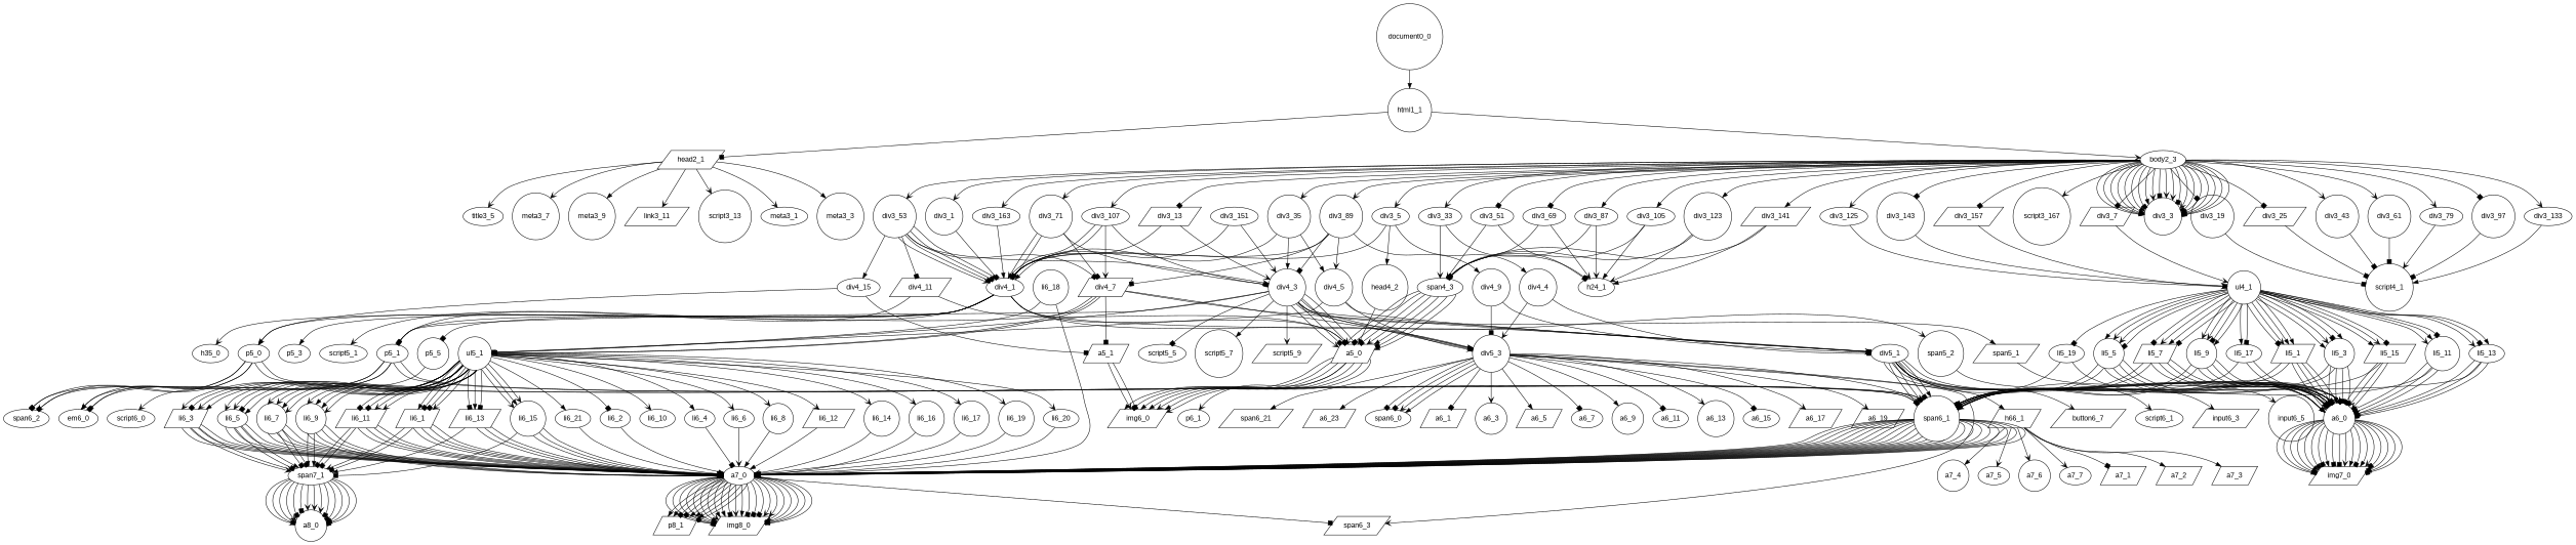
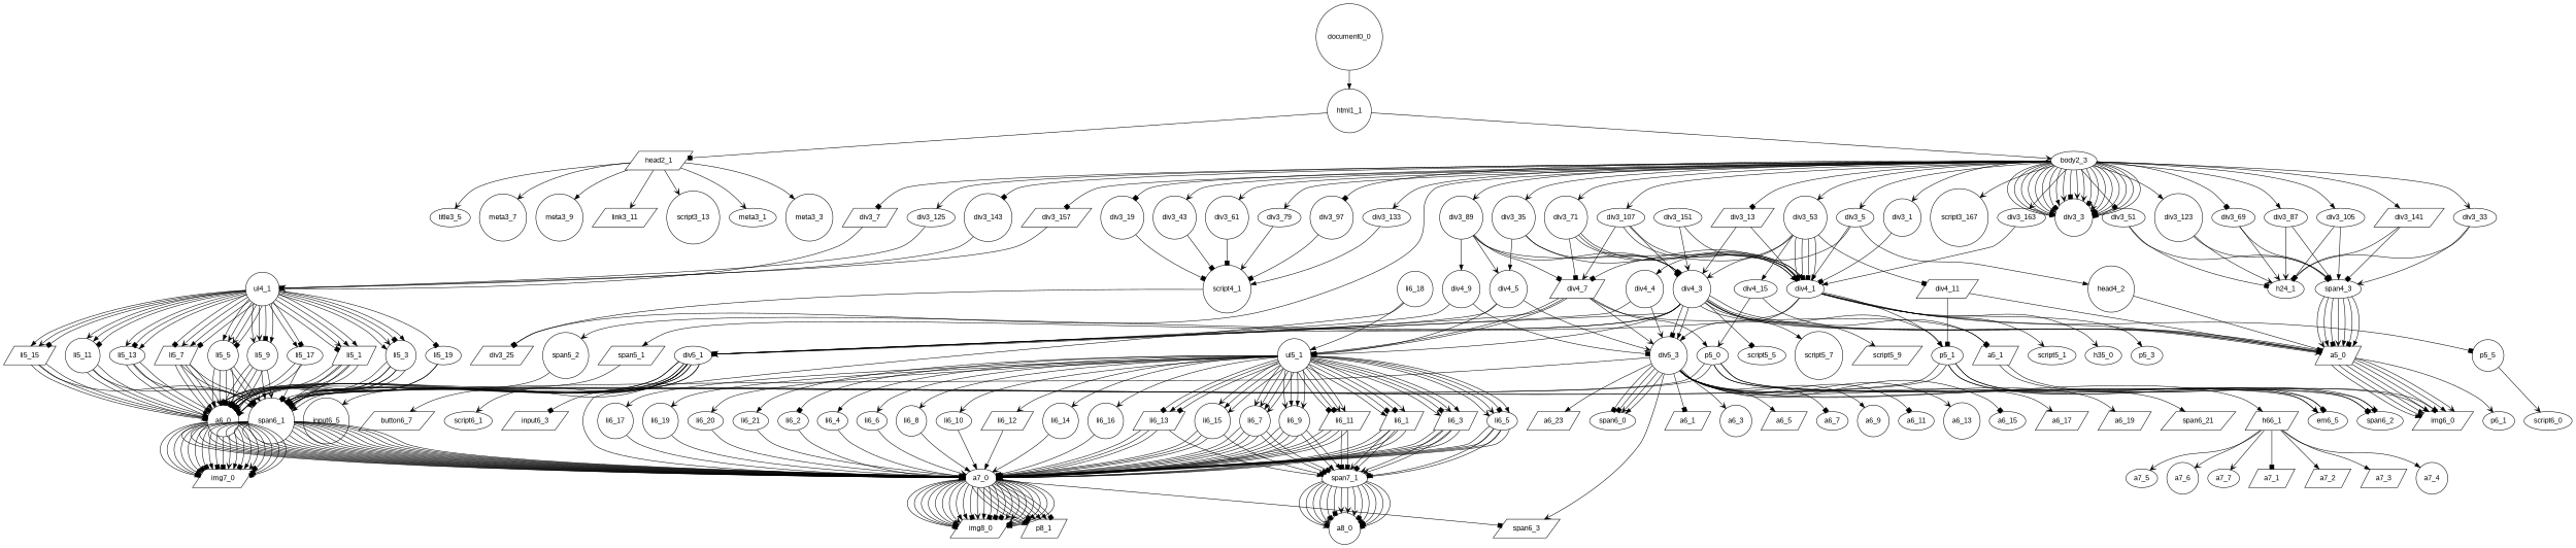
  digraph {
    fontname="Liberation Sans"
    node [fontname="Liberation Sans" shape=circle]
    edge [arrowhead=vee fontname="Liberation Sans"]
    document0_0
    html1_1
    head2_1 [shape=parallelogram]
    body2_3 [shape=ellipse]
    meta3_1 [shape=ellipse]
    meta3_3
    title3_5 [shape=ellipse]
    meta3_7
    meta3_9
    link3_11 [shape=parallelogram]
    script3_13
    div3_1
    div3_3
    div3_5 [shape=ellipse]
    div3_7 [shape=parallelogram]
    div3_13 [shape=parallelogram]
    div3_19
    div3_25 [shape=parallelogram]
    div3_33 [shape=ellipse]
    div3_35
    div3_43
    div3_51 [shape=ellipse]
    div3_53
    div3_61
    div3_69 [shape=ellipse]
    div3_71
    div3_79 [shape=ellipse]
    div3_87 [shape=ellipse]
    div3_89
    div3_97
    div3_105 [shape=ellipse]
    div3_107 [shape=ellipse]
    div3_123
    div3_125 [shape=ellipse]
    div3_133 [shape=ellipse]
    div3_141 [shape=parallelogram]
    div3_143
    div3_157 [shape=parallelogram]
    div3_163 [shape=ellipse]
    script3_167
    div4_1 [shape=ellipse]
    n42 [label=head4_2]
    div4_4
    ul4_1
    div4_3
    script4_1
    h24_1 [shape=ellipse]
    span4_3 [shape=ellipse]
    div4_5
    div4_7 [shape=parallelogram]
    div4_11 [shape=parallelogram]
    div4_15 [shape=ellipse]
    div4_9
    div3_151 [shape=ellipse]
    div5_1 [shape=ellipse]
    div5_3
    a5_0 [shape=parallelogram]
    script5_1 [shape=ellipse]
    p5_1 [shape=ellipse]
    h35_0 [shape=ellipse]
    p5_3 [shape=ellipse]
    p5_5
    span6_1
    script6_1 [shape=ellipse]
    input6_3 [shape=parallelogram]
    input6_5
    button6_7 [shape=parallelogram]
    a6_0
    span6_3 [shape=parallelogram]
    h66_1 [shape=parallelogram]
    a6_1 [shape=parallelogram]
    a6_3
    a6_5 [shape=parallelogram]
    a6_7 [shape=ellipse]
    a6_9
    a6_11 [shape=ellipse]
    a6_13
    a6_15 [shape=ellipse]
    a6_17 [shape=parallelogram]
    a6_19 [shape=parallelogram]
    span6_21 [shape=parallelogram]
    a6_23 [shape=parallelogram]
    span6_0 [shape=ellipse]
    img6_0 [shape=parallelogram]
    p6_1 [shape=ellipse]
-   em6_0 [shape=ellipse]
+   em6_0 [shape=ellipse label=em6_5]
    span6_2 [shape=ellipse]
    script6_0 [shape=ellipse]
    a7_0 [shape=ellipse]
    img7_0 [shape=parallelogram]
    a7_1 [shape=parallelogram]
    a7_2 [shape=parallelogram]
    a7_3 [shape=parallelogram]
    a7_4
    a7_5 [shape=ellipse]
    a7_6
    a7_7 [shape=ellipse]
    img8_0 [shape=parallelogram]
    p8_1 [shape=parallelogram]
    li5_1 [shape=parallelogram]
    li5_3
    li5_5
    li5_7 [shape=parallelogram]
    li5_9
    li5_11
    li5_13 [shape=ellipse]
    li5_15 [shape=parallelogram]
    li5_17 [shape=ellipse]
    li5_19 [shape=ellipse]
    script5_5 [shape=ellipse]
    script5_7
    script5_9 [shape=parallelogram]
    ul5_1
    span5_1 [shape=parallelogram]
    span5_2
    li6_1 [shape=parallelogram]
    li6_3 [shape=parallelogram]
    li6_5 [shape=ellipse]
    li6_7
    li6_9
    li6_11 [shape=parallelogram]
    li6_13 [shape=parallelogram]
    li6_15
    li6_2 [shape=ellipse]
    li6_4 [shape=ellipse]
    li6_6 [shape=ellipse]
    li6_8
    li6_10 [shape=ellipse]
    li6_12 [shape=parallelogram]
    li6_14
    li6_16
    li6_17
    li6_19
    li6_20 [shape=ellipse]
    li6_21 [shape=ellipse]
    span7_1 [shape=ellipse]
    li6_18
    a8_0
    p5_0 [shape=ellipse]
    a5_1 [shape=parallelogram]
    document0_0 -> html1_1 [arrowhead=normal]
    html1_1 -> head2_1 [arrowhead=box]
    html1_1 -> body2_3
    head2_1 -> meta3_1
    head2_1 -> meta3_3 [arrowhead=normal]
    head2_1 -> title3_5
    head2_1 -> meta3_7
    head2_1 -> meta3_9 [arrowhead=normal]
    head2_1 -> link3_11
    head2_1 -> script3_13
    body2_3 -> div3_1
    body2_3 -> div3_3 [arrowhead=normal]
    body2_3 -> div3_3 [arrowhead=normal]
    body2_3 -> div3_3 [arrowhead=normal]
    body2_3 -> div3_3 [arrowhead=normal]
    body2_3 -> div3_3 [arrowhead=normal]
    body2_3 -> div3_3 [arrowhead=normal]
    body2_3 -> div3_3 [arrowhead=box]
    body2_3 -> div3_3 [arrowhead=normal]
    body2_3 -> div3_3
    body2_3 -> div3_3 [arrowhead=box]
    body2_3 -> div3_3
    body2_3 -> div3_3
    body2_3 -> div3_3 [arrowhead=box]
    body2_3 -> div3_3
    body2_3 -> div3_3 [arrowhead=box]
    body2_3 -> div3_3 [arrowhead=normal]
    body2_3 -> div3_3
    body2_3 -> div3_3 [arrowhead=box]
    body2_3 -> div3_3 [arrowhead=box]
    body2_3 -> div3_3 [arrowhead=normal]
    body2_3 -> div3_5
    body2_3 -> div3_7 [arrowhead=box]
    body2_3 -> div3_13 [arrowhead=box]
    body2_3 -> div3_19 [arrowhead=box]
    body2_3 -> div3_25 [arrowhead=box]
    body2_3 -> div3_33
    body2_3 -> div3_35
    body2_3 -> div3_43
    body2_3 -> div3_51 [arrowhead=box]
    body2_3 -> div3_53
    body2_3 -> div3_61
    body2_3 -> div3_69 [arrowhead=box]
    body2_3 -> div3_71
    body2_3 -> div3_79
    body2_3 -> div3_87 [arrowhead=normal]
    body2_3 -> div3_89
    body2_3 -> div3_97 [arrowhead=box]
    body2_3 -> div3_105 [arrowhead=normal]
    body2_3 -> div3_107
    body2_3 -> div3_123 [arrowhead=normal]
    body2_3 -> div3_125
    body2_3 -> div3_133
    body2_3 -> div3_141 [arrowhead=normal]
    body2_3 -> div3_143 [arrowhead=box]
    body2_3 -> div3_157 [arrowhead=box]
    body2_3 -> div3_163
    body2_3 -> script3_167
    div3_1 -> div4_1 [arrowhead=box]
    div3_5 -> div4_1 [arrowhead=normal]
    div3_5 -> n42 [arrowhead=normal]
    div3_5 -> div4_4 [arrowhead=normal]
    div3_7 -> ul4_1
    div3_13 -> div4_1 [arrowhead=box]
    div3_13 -> div4_3
    div3_19 -> script4_1 [arrowhead=box]
-   div3_25 -> script4_1 [arrowhead=box]
+   script4_1 -> div3_25 [arrowhead=box]
    div3_33 -> h24_1 [arrowhead=box]
    div3_33 -> span4_3
    div3_35 -> div4_1
    div3_35 -> div4_3 [arrowhead=normal]
    div3_35 -> div4_5 [arrowhead=normal]
    div3_43 -> script4_1 [arrowhead=box]
    div3_51 -> h24_1 [arrowhead=box]
    div3_51 -> span4_3
    div3_53 -> div4_1
    div3_53 -> div4_1 [arrowhead=box]
    div3_53 -> div4_1 [arrowhead=box]
    div3_53 -> div4_1 [arrowhead=normal]
    div3_53 -> div4_3
    div3_53 -> div4_7 [arrowhead=box]
    div3_53 -> div4_11 [arrowhead=box]
    div3_53 -> div4_15 [arrowhead=normal]
    div3_61 -> script4_1 [arrowhead=box]
    div3_69 -> h24_1
    div3_69 -> span4_3 [arrowhead=box]
    div3_71 -> div4_1
    div3_71 -> div4_1 [arrowhead=normal]
    div3_71 -> div4_3 [arrowhead=normal]
    div3_71 -> div4_7 [arrowhead=box]
    div3_79 -> script4_1
    div3_87 -> h24_1
    div3_87 -> span4_3 [arrowhead=normal]
    div3_89 -> div4_1 [arrowhead=normal]
    div3_89 -> div4_3 [arrowhead=box]
    div3_89 -> div4_5
    div3_89 -> div4_7 [arrowhead=box]
    div3_89 -> div4_9 [arrowhead=normal]
    div3_97 -> script4_1 [arrowhead=box]
    div3_105 -> h24_1 [arrowhead=normal]
    div3_105 -> span4_3 [arrowhead=normal]
    div3_107 -> div4_1 [arrowhead=normal]
    div3_107 -> div4_1 [arrowhead=normal]
    div3_107 -> div4_3 [arrowhead=box]
    div3_107 -> div4_7
    div3_123 -> h24_1
    div3_123 -> span4_3 [arrowhead=normal]
    div3_125 -> ul4_1
    div3_133 -> script4_1 [arrowhead=normal]
    div3_141 -> h24_1 [arrowhead=normal]
    div3_141 -> span4_3 [arrowhead=box]
    div3_143 -> ul4_1
    div3_157 -> ul4_1 [arrowhead=box]
    div3_163 -> div4_1 [arrowhead=normal]
    div4_1 -> div5_1 [arrowhead=box]
    div4_1 -> div5_3 [arrowhead=normal]
    div4_1 -> a5_0 [arrowhead=box]
    div4_1 -> script5_1
    div4_1 -> p5_1 [arrowhead=normal]
    div4_1 -> h35_0
    div4_1 -> p5_3 [arrowhead=normal]
    div4_1 -> p5_5 [arrowhead=box]
    n42 -> a5_0 [arrowhead=normal]
    div4_4 -> div5_1 [arrowhead=box]
    div4_4 -> div5_3
    ul4_1 -> li5_1 [arrowhead=box]
    ul4_1 -> li5_1
    ul4_1 -> li5_1 [arrowhead=normal]
    ul4_1 -> li5_1 [arrowhead=normal]
    ul4_1 -> li5_3 [arrowhead=normal]
    ul4_1 -> li5_3
    ul4_1 -> li5_3 [arrowhead=box]
    ul4_1 -> li5_3 [arrowhead=normal]
    ul4_1 -> li5_5 [arrowhead=normal]
    ul4_1 -> li5_5
    ul4_1 -> li5_5
    ul4_1 -> li5_5 [arrowhead=box]
    ul4_1 -> li5_7 [arrowhead=box]
    ul4_1 -> li5_7
    ul4_1 -> li5_7 [arrowhead=normal]
    ul4_1 -> li5_7 [arrowhead=box]
    ul4_1 -> li5_9
    ul4_1 -> li5_9
    ul4_1 -> li5_9 [arrowhead=box]
    ul4_1 -> li5_9 [arrowhead=normal]
    ul4_1 -> li5_11
    ul4_1 -> li5_11 [arrowhead=normal]
    ul4_1 -> li5_11 [arrowhead=box]
    ul4_1 -> li5_13
    ul4_1 -> li5_13 [arrowhead=box]
    ul4_1 -> li5_13 [arrowhead=normal]
    ul4_1 -> li5_15 [arrowhead=normal]
    ul4_1 -> li5_15
    ul4_1 -> li5_15 [arrowhead=box]
    ul4_1 -> li5_17 [arrowhead=normal]
    ul4_1 -> li5_17 [arrowhead=box]
    ul4_1 -> li5_19 [arrowhead=box]
    div4_3 -> div5_1
    div4_3 -> div5_3 [arrowhead=box]
    div4_3 -> div5_3 [arrowhead=normal]
    div4_3 -> a5_0
    div4_3 -> a5_0 [arrowhead=box]
    div4_3 -> a5_0
    div4_3 -> a5_0 [arrowhead=box]
    div4_3 -> p5_1 [arrowhead=normal]
    div4_3 -> script5_5 [arrowhead=box]
    div4_3 -> script5_7 [arrowhead=normal]
    div4_3 -> script5_9
    div4_3 -> ul5_1 [arrowhead=normal]
    div4_3 -> span5_1 [arrowhead=normal]
    div4_3 -> span5_2
    span4_3 -> a5_0
    span4_3 -> a5_0 [arrowhead=normal]
    span4_3 -> a5_0 [arrowhead=box]
    span4_3 -> a5_0
    span4_3 -> a5_0 [arrowhead=normal]
    span4_3 -> a5_0 [arrowhead=box]
    span4_3 -> a5_0 [arrowhead=normal]
    div4_5 -> div5_1
    div4_5 -> div5_3
    div4_5 -> ul5_1 [arrowhead=box]
    div4_7 -> div5_1
    div4_7 -> div5_3
    div4_7 -> ul5_1 [arrowhead=normal]
    div4_7 -> ul5_1 [arrowhead=normal]
    div4_7 -> p5_0 [arrowhead=normal]
    div4_7 -> a5_1 [arrowhead=box]
    div4_11 -> a5_0 [arrowhead=box]
    div4_11 -> p5_1 [arrowhead=box]
    div4_15 -> p5_0
    div4_15 -> a5_1 [arrowhead=box]
    div4_9 -> div5_1 [arrowhead=normal]
    div4_9 -> div5_3 [arrowhead=box]
    div3_151 -> div4_1
    div3_151 -> div4_3
    div5_1 -> span6_1 [arrowhead=box]
    div5_1 -> span6_1
    div5_1 -> span6_1 [arrowhead=box]
    div5_1 -> span6_1 [arrowhead=normal]
    div5_1 -> script6_1
-   div5_1 -> input6_3
+   div5_1 -> input6_3 [arrowhead=box]
    div5_1 -> input6_5
    div5_1 -> button6_7
    div5_1 -> a6_0
    div5_1 -> a6_0 [arrowhead=box]
    div5_1 -> a6_0
    div5_1 -> a6_0
    div5_3 -> span6_1
    div5_3 -> span6_3
    div5_3 -> h66_1 [arrowhead=normal]
    div5_3 -> a6_1 [arrowhead=box]
    div5_3 -> a6_3
    div5_3 -> a6_5 [arrowhead=normal]
    div5_3 -> a6_7 [arrowhead=box]
    div5_3 -> a6_9 [arrowhead=normal]
    div5_3 -> a6_11 [arrowhead=box]
    div5_3 -> a6_13
    div5_3 -> a6_15 [arrowhead=box]
    div5_3 -> a6_17
    div5_3 -> a6_19
    div5_3 -> span6_21 [arrowhead=normal]
    div5_3 -> a6_23 [arrowhead=normal]
    div5_3 -> span6_0 [arrowhead=box]
    div5_3 -> span6_0 [arrowhead=box]
    div5_3 -> span6_0
    div5_3 -> span6_0 [arrowhead=normal]
    a5_0 -> img6_0 [arrowhead=normal]
    a5_0 -> img6_0 [arrowhead=box]
    a5_0 -> img6_0 [arrowhead=normal]
    a5_0 -> img6_0 [arrowhead=normal]
    a5_0 -> img6_0
    a5_0 -> img6_0 [arrowhead=normal]
    a5_0 -> img6_0
    a5_0 -> p6_1
    p5_1 -> span6_1 [arrowhead=normal]
    p5_1 -> span6_1
    p5_1 -> em6_0 [arrowhead=normal]
    p5_1 -> em6_0 [arrowhead=box]
    p5_1 -> span6_2 [arrowhead=box]
    p5_1 -> span6_2
    p5_5 -> script6_0
    span6_1 -> a7_0 [arrowhead=normal]
    span6_1 -> a7_0 [arrowhead=box]
    span6_1 -> a7_0 [arrowhead=box]
    span6_1 -> a7_0 [arrowhead=box]
    span6_1 -> a7_0
    span6_1 -> a7_0 [arrowhead=box]
    span6_1 -> a7_0 [arrowhead=normal]
    span6_1 -> a7_0 [arrowhead=box]
    span6_1 -> a7_0
    span6_1 -> a7_0
    span6_1 -> a7_0
    span6_1 -> a7_0 [arrowhead=box]
    span6_1 -> a7_0
    span6_1 -> a7_0 [arrowhead=box]
    span6_1 -> a7_0
    span6_1 -> a7_0 [arrowhead=box]
    span6_1 -> a7_0 [arrowhead=normal]
    span6_1 -> a7_0 [arrowhead=box]
    span6_1 -> a7_0 [arrowhead=box]
    span6_1 -> a7_0 [arrowhead=normal]
    span6_1 -> a7_0 [arrowhead=box]
    span6_1 -> a7_0
    span6_1 -> a7_0 [arrowhead=box]
    span6_1 -> a7_0
    a6_0 -> img7_0 [arrowhead=normal]
    a6_0 -> img7_0 [arrowhead=box]
    a6_0 -> img7_0 [arrowhead=normal]
    a6_0 -> img7_0 [arrowhead=normal]
    a6_0 -> img7_0 [arrowhead=normal]
    a6_0 -> img7_0 [arrowhead=box]
    a6_0 -> img7_0 [arrowhead=box]
    a6_0 -> img7_0 [arrowhead=normal]
    a6_0 -> img7_0 [arrowhead=box]
    a6_0 -> img7_0 [arrowhead=box]
    a6_0 -> img7_0
    a6_0 -> img7_0 [arrowhead=normal]
    a6_0 -> img7_0 [arrowhead=box]
    a6_0 -> img7_0 [arrowhead=normal]
    a6_0 -> img7_0
    a6_0 -> img7_0 [arrowhead=box]
    a6_0 -> img7_0 [arrowhead=box]
    a6_0 -> img7_0 [arrowhead=normal]
    a6_0 -> img7_0 [arrowhead=box]
    h66_1 -> a7_1 [arrowhead=box]
    h66_1 -> a7_2 [arrowhead=normal]
    h66_1 -> a7_3 [arrowhead=normal]
    h66_1 -> a7_4 [arrowhead=normal]
    h66_1 -> a7_5
    h66_1 -> a7_6
    h66_1 -> a7_7
    a7_0 -> span6_3 [arrowhead=box]
    a7_0 -> img8_0 [arrowhead=box]
    a7_0 -> img8_0 [arrowhead=box]
    a7_0 -> img8_0
    a7_0 -> img8_0
    a7_0 -> img8_0 [arrowhead=normal]
    a7_0 -> img8_0 [arrowhead=normal]
    a7_0 -> img8_0
    a7_0 -> img8_0 [arrowhead=normal]
    a7_0 -> img8_0 [arrowhead=normal]
    a7_0 -> img8_0 [arrowhead=box]
    a7_0 -> img8_0
    a7_0 -> img8_0 [arrowhead=normal]
    a7_0 -> img8_0 [arrowhead=box]
    a7_0 -> img8_0 [arrowhead=box]
    a7_0 -> img8_0 [arrowhead=box]
    a7_0 -> img8_0
    a7_0 -> img8_0
    a7_0 -> img8_0
    a7_0 -> img8_0 [arrowhead=box]
    a7_0 -> img8_0 [arrowhead=box]
    a7_0 -> img8_0 [arrowhead=normal]
    a7_0 -> img8_0 [arrowhead=normal]
    a7_0 -> p8_1 [arrowhead=normal]
    a7_0 -> p8_1 [arrowhead=normal]
    a7_0 -> p8_1 [arrowhead=box]
    a7_0 -> p8_1 [arrowhead=box]
    a7_0 -> p8_1 [arrowhead=normal]
    a7_0 -> p8_1 [arrowhead=normal]
    a7_0 -> p8_1 [arrowhead=normal]
    a7_0 -> p8_1 [arrowhead=box]
    li5_1 -> span6_1 [arrowhead=box]
    li5_1 -> span6_1 [arrowhead=box]
    li5_1 -> a6_0
    li5_1 -> a6_0 [arrowhead=normal]
    li5_1 -> a6_0 [arrowhead=normal]
    li5_1 -> a6_0
    li5_3 -> span6_1 [arrowhead=box]
    li5_3 -> span6_1 [arrowhead=normal]
    li5_3 -> a6_0
    li5_3 -> a6_0 [arrowhead=normal]
    li5_3 -> a6_0 [arrowhead=box]
    li5_3 -> a6_0 [arrowhead=box]
    li5_5 -> span6_1
    li5_5 -> span6_1
    li5_5 -> a6_0 [arrowhead=normal]
    li5_5 -> a6_0
    li5_5 -> a6_0 [arrowhead=box]
    li5_5 -> a6_0 [arrowhead=box]
    li5_7 -> span6_1 [arrowhead=normal]
    li5_7 -> span6_1
    li5_7 -> a6_0 [arrowhead=normal]
    li5_7 -> a6_0 [arrowhead=normal]
    li5_7 -> a6_0 [arrowhead=normal]
    li5_7 -> a6_0
    li5_9 -> span6_1 [arrowhead=normal]
    li5_9 -> span6_1
    li5_9 -> a6_0 [arrowhead=normal]
    li5_9 -> a6_0
    li5_9 -> a6_0
    li5_9 -> a6_0 [arrowhead=box]
    li5_11 -> span6_1 [arrowhead=normal]
    li5_11 -> a6_0 [arrowhead=box]
    li5_11 -> a6_0 [arrowhead=box]
    li5_11 -> a6_0
    li5_13 -> span6_1 [arrowhead=box]
    li5_13 -> a6_0
    li5_13 -> a6_0 [arrowhead=normal]
    li5_13 -> a6_0 [arrowhead=box]
    li5_15 -> span6_1 [arrowhead=box]
    li5_15 -> a6_0 [arrowhead=box]
    li5_15 -> a6_0
    li5_15 -> a6_0
    li5_17 -> span6_1 [arrowhead=box]
    li5_17 -> a6_0 [arrowhead=normal]
    li5_17 -> a6_0 [arrowhead=box]
    li5_19 -> span6_1 [arrowhead=normal]
    li5_19 -> a6_0
    ul5_1 -> li6_1 [arrowhead=normal]
    ul5_1 -> li6_1 [arrowhead=box]
    ul5_1 -> li6_1 [arrowhead=box]
    ul5_1 -> li6_1
    ul5_1 -> li6_3
    ul5_1 -> li6_3 [arrowhead=box]
    ul5_1 -> li6_3
    ul5_1 -> li6_3 [arrowhead=normal]
    ul5_1 -> li6_5
    ul5_1 -> li6_5
    ul5_1 -> li6_5 [arrowhead=box]
    ul5_1 -> li6_5 [arrowhead=normal]
    ul5_1 -> li6_7
    ul5_1 -> li6_7
    ul5_1 -> li6_7 [arrowhead=normal]
    ul5_1 -> li6_7
    ul5_1 -> li6_9
    ul5_1 -> li6_9 [arrowhead=normal]
    ul5_1 -> li6_9 [arrowhead=normal]
    ul5_1 -> li6_9
    ul5_1 -> li6_11 [arrowhead=box]
    ul5_1 -> li6_11 [arrowhead=box]
    ul5_1 -> li6_11
    ul5_1 -> li6_11
    ul5_1 -> li6_13 [arrowhead=box]
    ul5_1 -> li6_13 [arrowhead=normal]
    ul5_1 -> li6_13 [arrowhead=box]
    ul5_1 -> li6_15
    ul5_1 -> li6_15 [arrowhead=normal]
    ul5_1 -> li6_15
    ul5_1 -> li6_2 [arrowhead=box]
    ul5_1 -> li6_4 [arrowhead=normal]
    ul5_1 -> li6_6
    ul5_1 -> li6_8
    ul5_1 -> li6_10
    ul5_1 -> li6_12
    ul5_1 -> li6_14
    ul5_1 -> li6_16
    ul5_1 -> li6_17
    ul5_1 -> li6_19
    ul5_1 -> li6_20
    ul5_1 -> li6_21 [arrowhead=normal]
    span5_1 -> a6_0
    span5_2 -> a6_0 [arrowhead=box]
    li6_1 -> a7_0 [arrowhead=box]
    li6_1 -> a7_0
    li6_1 -> a7_0 [arrowhead=normal]
    li6_1 -> a7_0 [arrowhead=box]
    li6_1 -> span7_1
    li6_1 -> span7_1 [arrowhead=box]
    li6_3 -> a7_0 [arrowhead=box]
    li6_3 -> a7_0
    li6_3 -> a7_0 [arrowhead=box]
    li6_3 -> a7_0 [arrowhead=normal]
    li6_3 -> span7_1
    li6_3 -> span7_1
    li6_5 -> a7_0 [arrowhead=normal]
    li6_5 -> a7_0 [arrowhead=normal]
    li6_5 -> a7_0 [arrowhead=box]
    li6_5 -> a7_0
    li6_5 -> span7_1 [arrowhead=box]
    li6_5 -> span7_1 [arrowhead=normal]
    li6_7 -> a7_0 [arrowhead=box]
    li6_7 -> a7_0
    li6_7 -> a7_0
    li6_7 -> a7_0
    li6_7 -> span7_1 [arrowhead=box]
    li6_7 -> span7_1 [arrowhead=box]
    li6_9 -> a7_0
    li6_9 -> a7_0 [arrowhead=box]
    li6_9 -> a7_0 [arrowhead=box]
    li6_9 -> a7_0
    li6_9 -> span7_1 [arrowhead=normal]
    li6_9 -> span7_1 [arrowhead=normal]
    li6_11 -> a7_0
    li6_11 -> a7_0 [arrowhead=normal]
    li6_11 -> a7_0 [arrowhead=normal]
    li6_11 -> a7_0
    li6_11 -> span7_1 [arrowhead=box]
    li6_11 -> span7_1 [arrowhead=box]
    li6_13 -> a7_0 [arrowhead=box]
    li6_13 -> a7_0 [arrowhead=box]
    li6_13 -> a7_0 [arrowhead=box]
    li6_13 -> span7_1 [arrowhead=normal]
    li6_15 -> a7_0
    li6_15 -> a7_0
    li6_15 -> a7_0 [arrowhead=normal]
    li6_15 -> span7_1 [arrowhead=box]
    li6_2 -> a7_0 [arrowhead=normal]
    li6_4 -> a7_0 [arrowhead=box]
    li6_6 -> a7_0
    li6_8 -> a7_0 [arrowhead=normal]
+   li6_10 -> a7_0 [arrowhead=normal]
    li6_12 -> a7_0 [arrowhead=normal]
    li6_14 -> a7_0
    li6_16 -> a7_0 [arrowhead=normal]
    li6_17 -> a7_0 [arrowhead=normal]
    li6_19 -> a7_0 [arrowhead=normal]
    li6_20 -> a7_0 [arrowhead=box]
    li6_21 -> a7_0
    span7_1 -> a8_0
    span7_1 -> a8_0 [arrowhead=box]
    span7_1 -> a8_0
    span7_1 -> a8_0
    span7_1 -> a8_0 [arrowhead=box]
    span7_1 -> a8_0 [arrowhead=box]
    span7_1 -> a8_0
    span7_1 -> a8_0
    span7_1 -> a8_0
    span7_1 -> a8_0 [arrowhead=box]
    span7_1 -> a8_0 [arrowhead=box]
    span7_1 -> a8_0 [arrowhead=normal]
    span7_1 -> a8_0 [arrowhead=normal]
    span7_1 -> a8_0 [arrowhead=box]
    li6_18 -> a7_0 [arrowhead=normal]
    li6_18 -> ul5_1 [arrowhead=normal]
    p5_0 -> span6_1 [arrowhead=normal]
    p5_0 -> span6_1 [arrowhead=box]
    p5_0 -> em6_0
    p5_0 -> em6_0 [arrowhead=normal]
    p5_0 -> span6_2 [arrowhead=box]
    p5_0 -> span6_2 [arrowhead=box]
    a5_1 -> img6_0
    a5_1 -> img6_0 [arrowhead=box]
  }
